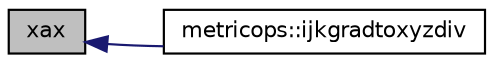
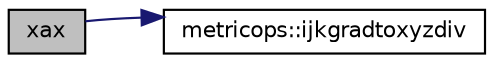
  digraph {
    rankdir=LR
    node [color=black fontname=Helvetica fontsize=10 shape=record]
    n1 [fillcolor=grey75 fontcolor=black height=0.2 label=xax style=filled width=0.4]
    n2 [height=0.2 label="metricops::ijkgradtoxyzdiv" width=0.4]
-   n1 -> n2 [color=midnightblue dir=back fontname=Helvetica fontsize=10 labelfontname=Helvetica labelfontsize=10 style=solid]
+   n2 -> n1 [color=midnightblue dir=back fontname=Helvetica fontsize=10 labelfontname=Helvetica labelfontsize=10 style=solid]
  }
